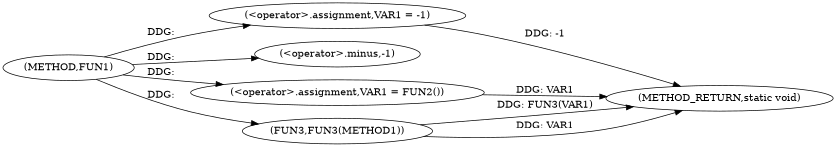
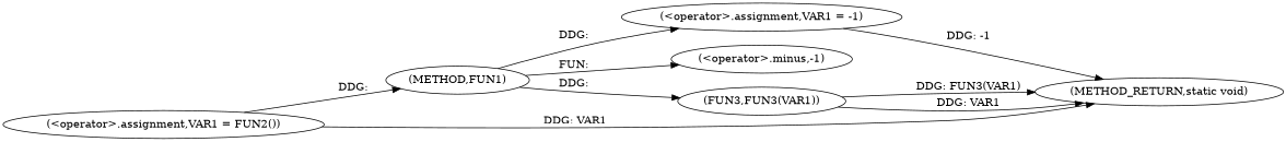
  digraph {
    rankdir=LR
    n1 [label="(METHOD,FUN1)"]
    n2 [label="(<operator>.assignment,VAR1 = -1)"]
    n3 [label="(<operator>.minus,-1)"]
    n4 [label="(<operator>.assignment,VAR1 = FUN2())"]
-   n5 [label="(FUN3,FUN3(METHOD1))"]
+   n5 [label="(FUN3,FUN3(VAR1))"]
    n6 [label="(METHOD_RETURN,static void)"]
    n1 -> n2 [label="DDG: "]
-   n1 -> n3 [label="DDG: "]
-   n1 -> n4 [label="DDG: "]
+   n1 -> n3 [label="FUN: "]
+   n4 -> n1 [label="DDG: "]
    n1 -> n5 [label="DDG: "]
    n2 -> n6 [label="DDG: -1"]
    n4 -> n6 [label="DDG: VAR1"]
    n5 -> n6 [label="DDG: FUN3(VAR1)"]
    n5 -> n6 [label="DDG: VAR1"]
  }
